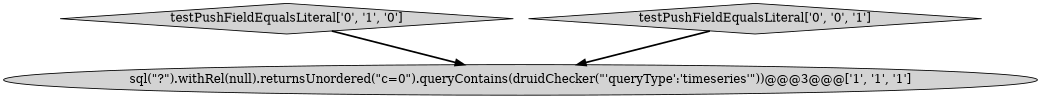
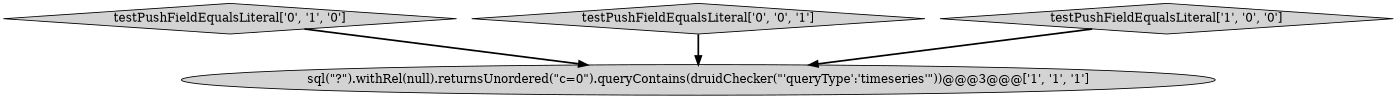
  digraph {
    node [fillcolor=lightgray shape=diamond style=filled]
    edge [style=bold]
    n1 [label="testPushFieldEqualsLiteral['0', '1', '0']"]
    n2 [label="sql(\"?\").withRel(null).returnsUnordered(\"c=0\").queryContains(druidChecker(\"'queryType':'timeseries'\"))@@@3@@@['1', '1', '1']" shape=ellipse]
    n3 [label="testPushFieldEqualsLiteral['0', '0', '1']"]
+   n4 [label="testPushFieldEqualsLiteral['1', '0', '0']"]
    n1 -> n2
    n3 -> n2
+   n4 -> n2
  }
